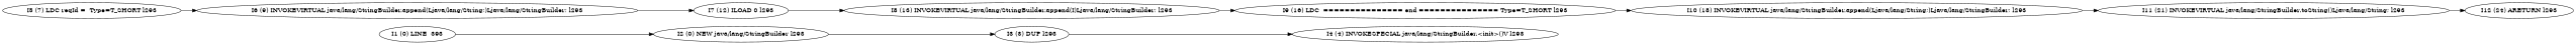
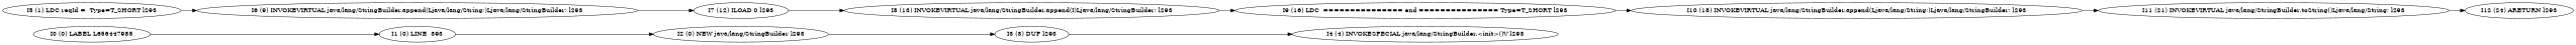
  digraph {
    rankdir=LR
+   n1 [label="I0 (0) LABEL L656447985"]
    n2 [label="I1 (0) LINE  393"]
    n3 [label="I2 (0) NEW java/lang/StringBuilder l293"]
    n4 [label="I3 (3) DUP l293"]
    n5 [label="I4 (4) INVOKESPECIAL java/lang/StringBuilder.<init>()V l293"]
-   n6 [label="I5 (7) LDC reqId =  Type=T_SHORT l293"]
+   n6 [label="I5 (1) LDC reqId =  Type=T_SHORT l293"]
    n7 [label="I6 (9) INVOKEVIRTUAL java/lang/StringBuilder.append(Ljava/lang/String;)Ljava/lang/StringBuilder; l293"]
    n8 [label="I7 (12) ILOAD 0 l293"]
    n9 [label="I8 (13) INVOKEVIRTUAL java/lang/StringBuilder.append(I)Ljava/lang/StringBuilder; l293"]
    n10 [label="I9 (16) LDC  =============== end =============== Type=T_SHORT l293"]
    n11 [label="I10 (18) INVOKEVIRTUAL java/lang/StringBuilder.append(Ljava/lang/String;)Ljava/lang/StringBuilder; l293"]
    n12 [label="I11 (21) INVOKEVIRTUAL java/lang/StringBuilder.toString()Ljava/lang/String; l293"]
    n13 [label="I12 (24) ARETURN l293"]
+   n1 -> n2
    n2 -> n3
    n3 -> n4
    n4 -> n5
    n6 -> n7
    n7 -> n8
    n8 -> n9
    n9 -> n10
    n10 -> n11
    n11 -> n12
    n12 -> n13
  }
